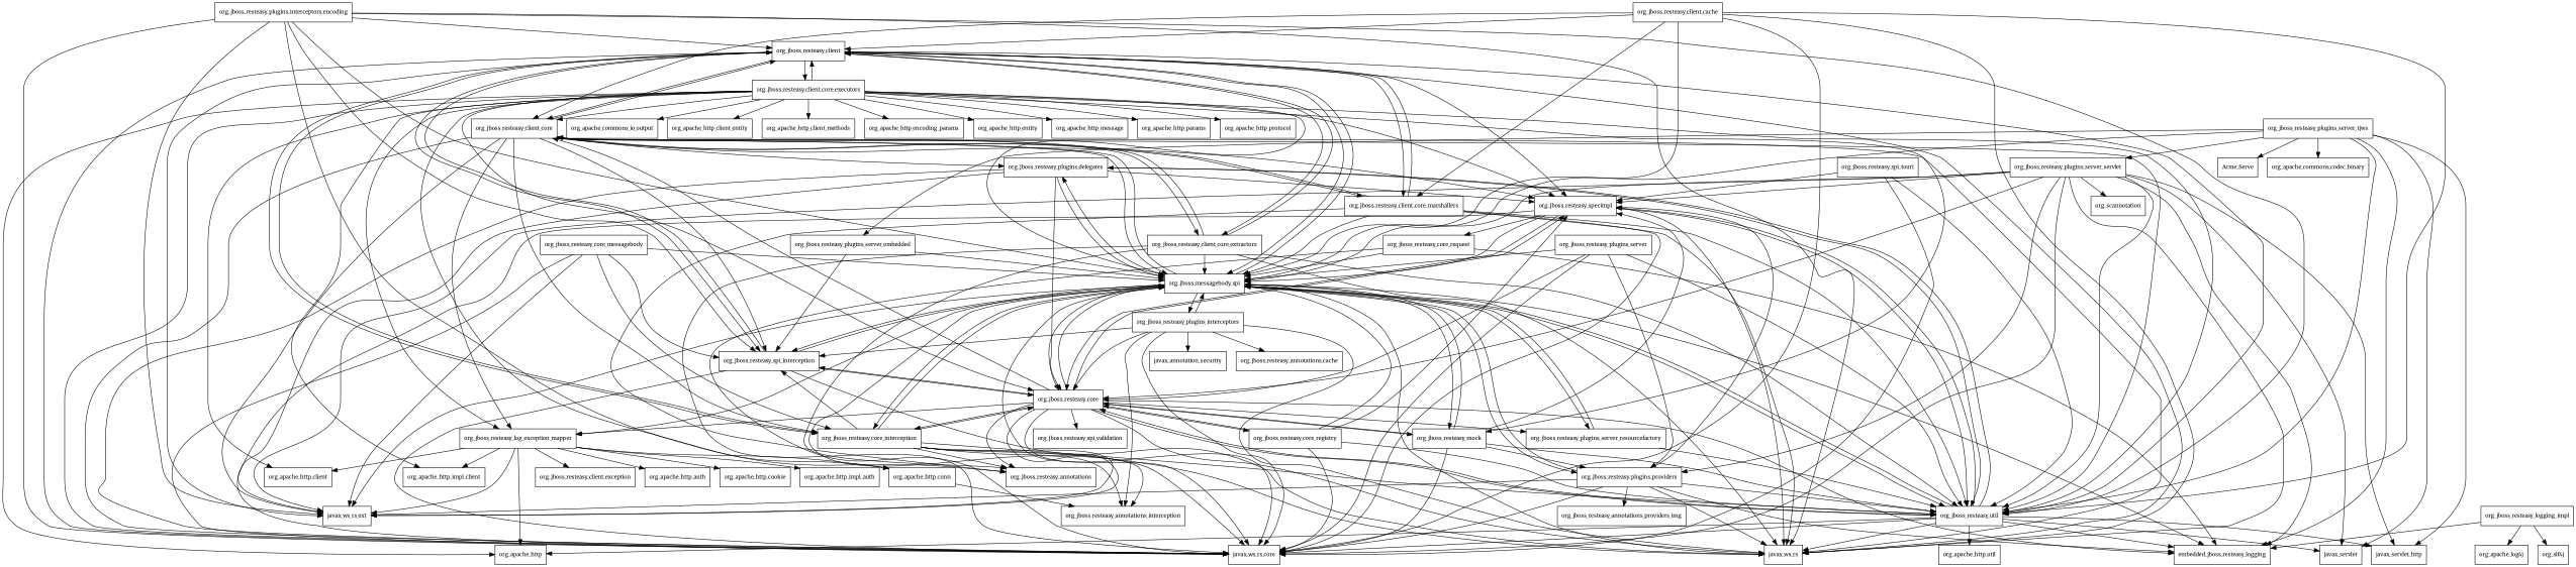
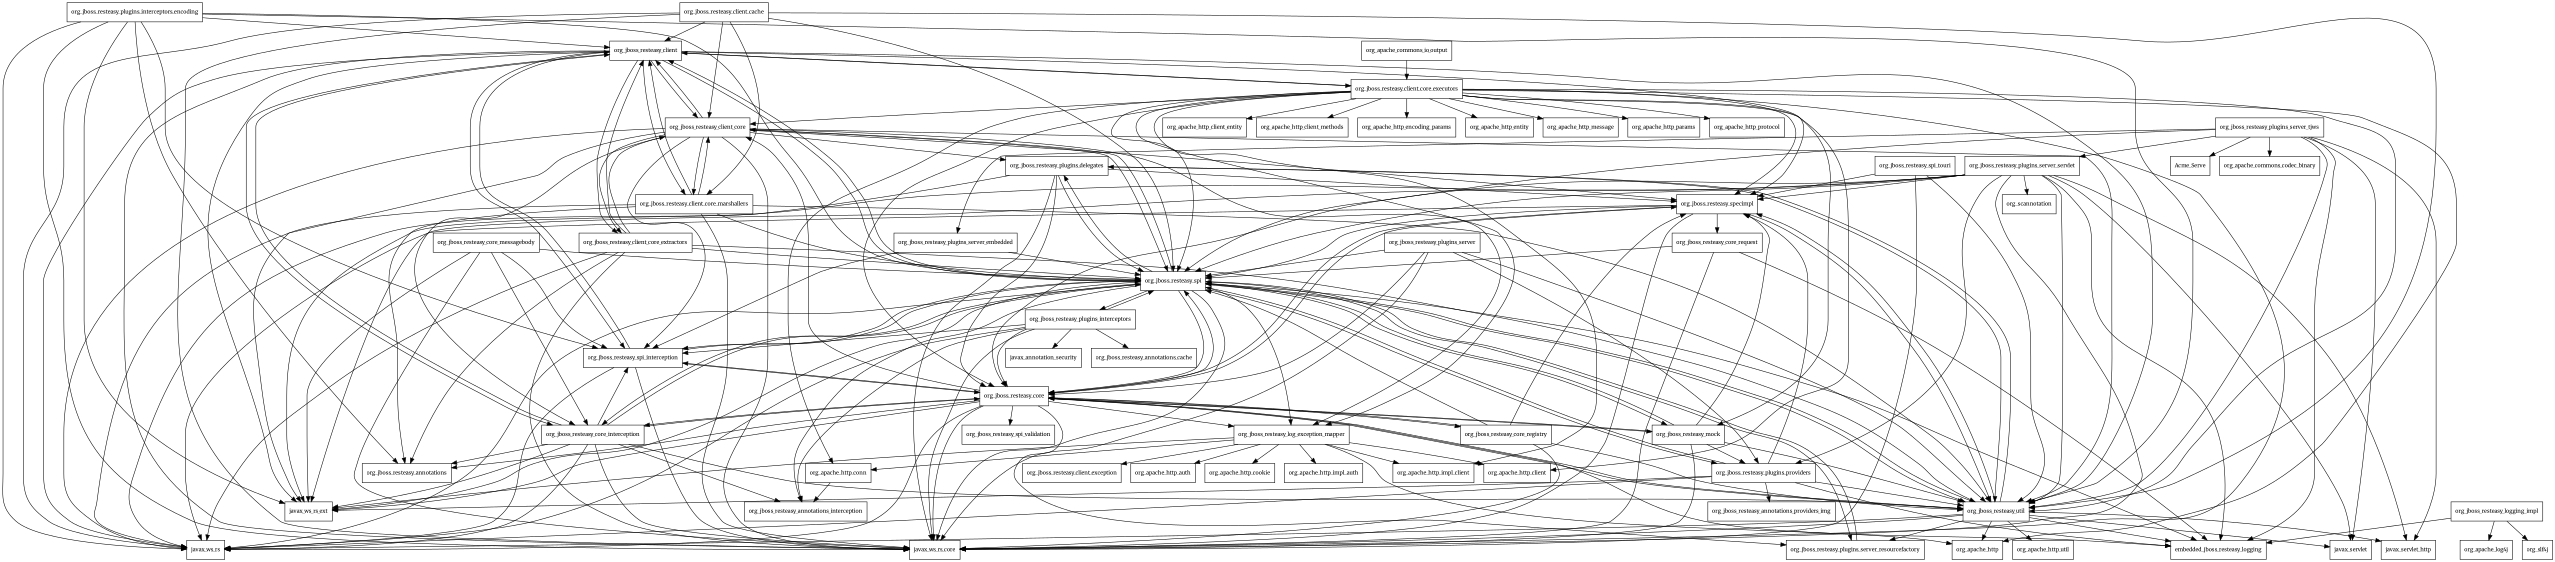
  digraph {
    fontname=Merriweather
    node [fontname=Merriweather fontsize=10.0 shape=box]
    edge [fontname=Merriweather]
    org_jboss_resteasy_client
    javax_ws_rs
    javax_ws_rs_core
    javax_ws_rs_ext
    org_jboss_resteasy_client_core
    org_jboss_resteasy_client_core_executors
    org_jboss_resteasy_client_core_extractors
    org_jboss_resteasy_client_core_marshallers
    org_jboss_resteasy_core_interception
    org_jboss_resteasy_specimpl
-   org_jboss_resteasy_spi [label=org_jboss_messagebody_spi]
+   org_jboss_resteasy_spi
    org_jboss_resteasy_spi_interception
    org_jboss_resteasy_util
    n14 [label=org_jboss_resteasy_log_exception_mapper]
    org_jboss_resteasy_plugins_delegates
    org_apache_commons_io_output
    org_apache_http
    org_apache_http_client
    org_apache_http_client_entity
    org_apache_http_client_methods
    n21 [label=org_apache_http_encoding_params]
    org_apache_http_conn
    org_apache_http_entity
    org_apache_http_impl_client
    org_apache_http_message
    org_apache_http_params
    org_apache_http_protocol
    org_jboss_resteasy_core
    org_jboss_resteasy_mock
    org_jboss_resteasy_annotations
    org_jboss_resteasy_annotations_interception
    org_jboss_resteasy_core_request
    n33 [label=embedded_jboss_resteasy_logging]
    org_jboss_resteasy_plugins_server_resourcefactory
    org_jboss_resteasy_plugins_providers
    org_jboss_resteasy_plugins_interceptors
    javax_servlet
    javax_servlet_http
    org_apache_http_util
    org_apache_http_auth
    org_apache_http_cookie
    org_apache_http_impl_auth
    org_jboss_resteasy_client_exception
    org_jboss_resteasy_core_registry
    org_jboss_resteasy_spi_validation
    org_jboss_resteasy_annotations_providers_img
    javax_annotation_security
    org_jboss_resteasy_annotations_cache
    org_jboss_resteasy_client_cache
    org_jboss_resteasy_core_messagebody
    org_jboss_resteasy_logging_impl
    org_apache_log4j
    org_slf4j
    org_jboss_resteasy_plugins_interceptors_encoding
    org_jboss_resteasy_plugins_server
    org_jboss_resteasy_plugins_server_embedded
    org_jboss_resteasy_plugins_server_servlet
    org_scannotation
    org_jboss_resteasy_plugins_server_tjws
    Acme_Serve
    org_apache_commons_codec_binary
    org_jboss_resteasy_spi_touri
    org_jboss_resteasy_client -> javax_ws_rs
    org_jboss_resteasy_client -> javax_ws_rs_core
    org_jboss_resteasy_client -> javax_ws_rs_ext
    org_jboss_resteasy_client -> org_jboss_resteasy_client_core
    org_jboss_resteasy_client -> org_jboss_resteasy_client_core_executors
    org_jboss_resteasy_client -> org_jboss_resteasy_client_core_extractors
    org_jboss_resteasy_client -> org_jboss_resteasy_client_core_marshallers
    org_jboss_resteasy_client -> org_jboss_resteasy_core_interception
    org_jboss_resteasy_client -> org_jboss_resteasy_specimpl
    org_jboss_resteasy_client -> org_jboss_resteasy_spi
    org_jboss_resteasy_client -> org_jboss_resteasy_spi_interception
    org_jboss_resteasy_client -> org_jboss_resteasy_util
    org_jboss_resteasy_client_core -> org_jboss_resteasy_client
    org_jboss_resteasy_client_core -> javax_ws_rs
    org_jboss_resteasy_client_core -> javax_ws_rs_core
    org_jboss_resteasy_client_core -> javax_ws_rs_ext
    org_jboss_resteasy_client_core -> org_jboss_resteasy_client_core_extractors
    org_jboss_resteasy_client_core -> org_jboss_resteasy_client_core_marshallers
    org_jboss_resteasy_client_core -> org_jboss_resteasy_core_interception
    org_jboss_resteasy_client_core -> org_jboss_resteasy_specimpl
    org_jboss_resteasy_client_core -> org_jboss_resteasy_spi
    org_jboss_resteasy_client_core -> org_jboss_resteasy_spi_interception
    org_jboss_resteasy_client_core -> org_jboss_resteasy_util
    org_jboss_resteasy_client_core -> n14
    org_jboss_resteasy_client_core -> org_jboss_resteasy_plugins_delegates
    org_jboss_resteasy_client_core_executors -> org_jboss_resteasy_client
    org_jboss_resteasy_client_core_executors -> javax_ws_rs_core
    org_jboss_resteasy_client_core_executors -> org_jboss_resteasy_client_core
    org_jboss_resteasy_client_core_executors -> org_jboss_resteasy_specimpl
    org_jboss_resteasy_client_core_executors -> org_jboss_resteasy_spi
    org_jboss_resteasy_client_core_executors -> org_jboss_resteasy_util
    org_jboss_resteasy_client_core_executors -> n14
-   org_jboss_resteasy_client_core_executors -> org_apache_commons_io_output
+   org_apache_commons_io_output -> org_jboss_resteasy_client_core_executors
    org_jboss_resteasy_client_core_executors -> org_apache_http
    org_jboss_resteasy_client_core_executors -> org_apache_http_client
    org_jboss_resteasy_client_core_executors -> org_apache_http_client_entity
    org_jboss_resteasy_client_core_executors -> org_apache_http_client_methods
    org_jboss_resteasy_client_core_executors -> n21
    org_jboss_resteasy_client_core_executors -> org_apache_http_conn
    org_jboss_resteasy_client_core_executors -> org_apache_http_entity
    org_jboss_resteasy_client_core_executors -> org_apache_http_impl_client
    org_jboss_resteasy_client_core_executors -> org_apache_http_message
    org_jboss_resteasy_client_core_executors -> org_apache_http_params
    org_jboss_resteasy_client_core_executors -> org_apache_http_protocol
    org_jboss_resteasy_client_core_executors -> org_jboss_resteasy_core
    org_jboss_resteasy_client_core_executors -> org_jboss_resteasy_mock
    org_jboss_resteasy_client_core_extractors -> org_jboss_resteasy_client
    org_jboss_resteasy_client_core_extractors -> javax_ws_rs
    org_jboss_resteasy_client_core_extractors -> javax_ws_rs_core
    org_jboss_resteasy_client_core_extractors -> org_jboss_resteasy_client_core
    org_jboss_resteasy_client_core_extractors -> org_jboss_resteasy_spi
    org_jboss_resteasy_client_core_extractors -> org_jboss_resteasy_util
    org_jboss_resteasy_client_core_extractors -> org_jboss_resteasy_annotations
    org_jboss_resteasy_client_core_marshallers -> org_jboss_resteasy_client
    org_jboss_resteasy_client_core_marshallers -> javax_ws_rs
    org_jboss_resteasy_client_core_marshallers -> javax_ws_rs_core
    org_jboss_resteasy_client_core_marshallers -> org_jboss_resteasy_client_core
    org_jboss_resteasy_client_core_marshallers -> org_jboss_resteasy_spi
    org_jboss_resteasy_client_core_marshallers -> org_jboss_resteasy_util
    org_jboss_resteasy_client_core_marshallers -> org_jboss_resteasy_annotations
    org_jboss_resteasy_core_interception -> org_jboss_resteasy_client
    org_jboss_resteasy_core_interception -> javax_ws_rs
    org_jboss_resteasy_core_interception -> javax_ws_rs_core
    org_jboss_resteasy_core_interception -> javax_ws_rs_ext
    org_jboss_resteasy_core_interception -> org_jboss_resteasy_spi
    org_jboss_resteasy_core_interception -> org_jboss_resteasy_spi_interception
    org_jboss_resteasy_core_interception -> org_jboss_resteasy_util
    org_jboss_resteasy_core_interception -> org_jboss_resteasy_core
    org_jboss_resteasy_core_interception -> org_jboss_resteasy_annotations
    org_jboss_resteasy_core_interception -> org_jboss_resteasy_annotations_interception
    org_jboss_resteasy_specimpl -> javax_ws_rs
    org_jboss_resteasy_specimpl -> javax_ws_rs_core
    org_jboss_resteasy_specimpl -> org_jboss_resteasy_spi
    org_jboss_resteasy_specimpl -> org_jboss_resteasy_util
    org_jboss_resteasy_specimpl -> org_jboss_resteasy_core
    org_jboss_resteasy_specimpl -> org_jboss_resteasy_core_request
    org_jboss_resteasy_spi -> org_jboss_resteasy_client
    org_jboss_resteasy_spi -> javax_ws_rs
    org_jboss_resteasy_spi -> javax_ws_rs_core
    org_jboss_resteasy_spi -> javax_ws_rs_ext
    org_jboss_resteasy_spi -> org_jboss_resteasy_client_core
    org_jboss_resteasy_spi -> org_jboss_resteasy_core_interception
    org_jboss_resteasy_spi -> org_jboss_resteasy_spi_interception
    org_jboss_resteasy_spi -> org_jboss_resteasy_util
    org_jboss_resteasy_spi -> n14
    org_jboss_resteasy_spi -> org_jboss_resteasy_plugins_delegates
    org_jboss_resteasy_spi -> org_jboss_resteasy_core
    org_jboss_resteasy_spi -> org_jboss_resteasy_mock
    org_jboss_resteasy_spi -> org_jboss_resteasy_annotations_interception
    org_jboss_resteasy_spi -> n33
    org_jboss_resteasy_spi -> org_jboss_resteasy_plugins_server_resourcefactory
    org_jboss_resteasy_spi -> org_jboss_resteasy_plugins_providers
    org_jboss_resteasy_spi -> org_jboss_resteasy_plugins_interceptors
    org_jboss_resteasy_spi_interception -> org_jboss_resteasy_client
    org_jboss_resteasy_spi_interception -> javax_ws_rs
    org_jboss_resteasy_spi_interception -> javax_ws_rs_core
    org_jboss_resteasy_spi_interception -> org_jboss_resteasy_spi
    org_jboss_resteasy_spi_interception -> org_jboss_resteasy_core
    org_jboss_resteasy_util -> javax_ws_rs
    org_jboss_resteasy_util -> javax_ws_rs_core
    org_jboss_resteasy_util -> org_jboss_resteasy_specimpl
    org_jboss_resteasy_util -> org_jboss_resteasy_spi
    org_jboss_resteasy_util -> org_jboss_resteasy_plugins_delegates
    org_jboss_resteasy_util -> org_apache_http
    org_jboss_resteasy_util -> org_jboss_resteasy_core
    org_jboss_resteasy_util -> n33
    org_jboss_resteasy_util -> javax_servlet
    org_jboss_resteasy_util -> javax_servlet_http
    org_jboss_resteasy_util -> org_apache_http_util
    n14 -> javax_ws_rs_ext
    n14 -> org_apache_http
    n14 -> org_apache_http_client
    n14 -> org_apache_http_conn
    n14 -> org_apache_http_impl_client
    n14 -> org_apache_http_auth
    n14 -> org_apache_http_cookie
    n14 -> org_apache_http_impl_auth
    n14 -> org_jboss_resteasy_client_exception
    org_jboss_resteasy_plugins_delegates -> javax_ws_rs_core
    org_jboss_resteasy_plugins_delegates -> javax_ws_rs_ext
    org_jboss_resteasy_plugins_delegates -> org_jboss_resteasy_specimpl
    org_jboss_resteasy_plugins_delegates -> org_jboss_resteasy_spi
    org_jboss_resteasy_plugins_delegates -> org_jboss_resteasy_util
    org_jboss_resteasy_plugins_delegates -> org_jboss_resteasy_core
    org_apache_http_conn -> org_jboss_resteasy_annotations_interception
    org_jboss_resteasy_core -> javax_ws_rs
    org_jboss_resteasy_core -> javax_ws_rs_core
    org_jboss_resteasy_core -> javax_ws_rs_ext
    org_jboss_resteasy_core -> org_jboss_resteasy_client_core
    org_jboss_resteasy_core -> org_jboss_resteasy_core_interception
    org_jboss_resteasy_core -> org_jboss_resteasy_specimpl
    org_jboss_resteasy_core -> org_jboss_resteasy_spi
    org_jboss_resteasy_core -> org_jboss_resteasy_spi_interception
    org_jboss_resteasy_core -> org_jboss_resteasy_util
    org_jboss_resteasy_core -> n14
    org_jboss_resteasy_core -> org_jboss_resteasy_mock
    org_jboss_resteasy_core -> org_jboss_resteasy_annotations
    org_jboss_resteasy_core -> n33
    org_jboss_resteasy_core -> org_jboss_resteasy_plugins_server_resourcefactory
    org_jboss_resteasy_core -> org_jboss_resteasy_core_registry
    org_jboss_resteasy_core -> org_jboss_resteasy_spi_validation
    org_jboss_resteasy_mock -> javax_ws_rs_core
    org_jboss_resteasy_mock -> org_jboss_resteasy_specimpl
    org_jboss_resteasy_mock -> org_jboss_resteasy_spi
    org_jboss_resteasy_mock -> org_jboss_resteasy_util
    org_jboss_resteasy_mock -> org_jboss_resteasy_core
    org_jboss_resteasy_mock -> org_jboss_resteasy_plugins_providers
    org_jboss_resteasy_core_request -> javax_ws_rs_core
    org_jboss_resteasy_core_request -> org_jboss_resteasy_spi
    org_jboss_resteasy_core_request -> n33
    org_jboss_resteasy_plugins_server_resourcefactory -> org_jboss_resteasy_spi
-   org_jboss_resteasy_plugins_server_resourcefactory -> org_jboss_resteasy_util
+   org_jboss_resteasy_util -> org_jboss_resteasy_plugins_server_resourcefactory
    org_jboss_resteasy_plugins_providers -> javax_ws_rs
-   org_jboss_resteasy_plugins_providers -> javax_ws_rs_core
    org_jboss_resteasy_plugins_providers -> javax_ws_rs_ext
    org_jboss_resteasy_plugins_providers -> org_jboss_resteasy_specimpl
    org_jboss_resteasy_plugins_providers -> org_jboss_resteasy_spi
    org_jboss_resteasy_plugins_providers -> org_jboss_resteasy_util
    org_jboss_resteasy_plugins_providers -> n33
    org_jboss_resteasy_plugins_providers -> org_jboss_resteasy_annotations_providers_img
    org_jboss_resteasy_plugins_interceptors -> javax_ws_rs
    org_jboss_resteasy_plugins_interceptors -> javax_ws_rs_core
    org_jboss_resteasy_plugins_interceptors -> org_jboss_resteasy_spi
    org_jboss_resteasy_plugins_interceptors -> org_jboss_resteasy_spi_interception
    org_jboss_resteasy_plugins_interceptors -> org_jboss_resteasy_core
    org_jboss_resteasy_plugins_interceptors -> org_jboss_resteasy_annotations_interception
    org_jboss_resteasy_plugins_interceptors -> javax_annotation_security
    org_jboss_resteasy_plugins_interceptors -> org_jboss_resteasy_annotations_cache
    org_jboss_resteasy_core_registry -> javax_ws_rs_core
    org_jboss_resteasy_core_registry -> org_jboss_resteasy_specimpl
    org_jboss_resteasy_core_registry -> org_jboss_resteasy_spi
    org_jboss_resteasy_core_registry -> org_jboss_resteasy_util
    org_jboss_resteasy_core_registry -> org_jboss_resteasy_core
    org_jboss_resteasy_client_cache -> org_jboss_resteasy_client
    org_jboss_resteasy_client_cache -> javax_ws_rs
    org_jboss_resteasy_client_cache -> javax_ws_rs_core
    org_jboss_resteasy_client_cache -> org_jboss_resteasy_client_core
    org_jboss_resteasy_client_cache -> org_jboss_resteasy_client_core_marshallers
    org_jboss_resteasy_client_cache -> org_jboss_resteasy_spi
    org_jboss_resteasy_client_cache -> org_jboss_resteasy_util
    org_jboss_resteasy_core_messagebody -> javax_ws_rs_core
    org_jboss_resteasy_core_messagebody -> javax_ws_rs_ext
    org_jboss_resteasy_core_messagebody -> org_jboss_resteasy_core_interception
    org_jboss_resteasy_core_messagebody -> org_jboss_resteasy_spi
    org_jboss_resteasy_core_messagebody -> org_jboss_resteasy_spi_interception
    org_jboss_resteasy_logging_impl -> n33
    org_jboss_resteasy_logging_impl -> org_apache_log4j
    org_jboss_resteasy_logging_impl -> org_slf4j
    org_jboss_resteasy_plugins_interceptors_encoding -> org_jboss_resteasy_client
    org_jboss_resteasy_plugins_interceptors_encoding -> javax_ws_rs
    org_jboss_resteasy_plugins_interceptors_encoding -> javax_ws_rs_core
    org_jboss_resteasy_plugins_interceptors_encoding -> javax_ws_rs_ext
    org_jboss_resteasy_plugins_interceptors_encoding -> org_jboss_resteasy_spi
    org_jboss_resteasy_plugins_interceptors_encoding -> org_jboss_resteasy_spi_interception
    org_jboss_resteasy_plugins_interceptors_encoding -> org_jboss_resteasy_util
    org_jboss_resteasy_plugins_interceptors_encoding -> org_jboss_resteasy_annotations
    org_jboss_resteasy_plugins_server -> javax_ws_rs_core
    org_jboss_resteasy_plugins_server -> org_jboss_resteasy_spi
    org_jboss_resteasy_plugins_server -> org_jboss_resteasy_util
    org_jboss_resteasy_plugins_server -> org_jboss_resteasy_core
    org_jboss_resteasy_plugins_server -> org_jboss_resteasy_plugins_providers
    org_jboss_resteasy_plugins_server_embedded -> org_jboss_resteasy_spi
    org_jboss_resteasy_plugins_server_embedded -> org_jboss_resteasy_spi_interception
    org_jboss_resteasy_plugins_server_servlet -> javax_ws_rs
    org_jboss_resteasy_plugins_server_servlet -> javax_ws_rs_core
    org_jboss_resteasy_plugins_server_servlet -> javax_ws_rs_ext
    org_jboss_resteasy_plugins_server_servlet -> org_jboss_resteasy_specimpl
    org_jboss_resteasy_plugins_server_servlet -> org_jboss_resteasy_spi
    org_jboss_resteasy_plugins_server_servlet -> org_jboss_resteasy_util
    org_jboss_resteasy_plugins_server_servlet -> org_jboss_resteasy_core
    org_jboss_resteasy_plugins_server_servlet -> n33
    org_jboss_resteasy_plugins_server_servlet -> org_jboss_resteasy_plugins_providers
    org_jboss_resteasy_plugins_server_servlet -> javax_servlet
    org_jboss_resteasy_plugins_server_servlet -> javax_servlet_http
    org_jboss_resteasy_plugins_server_servlet -> org_scannotation
    org_jboss_resteasy_plugins_server_tjws -> org_jboss_resteasy_spi
    org_jboss_resteasy_plugins_server_tjws -> org_jboss_resteasy_util
    org_jboss_resteasy_plugins_server_tjws -> n33
    org_jboss_resteasy_plugins_server_tjws -> javax_servlet
    org_jboss_resteasy_plugins_server_tjws -> javax_servlet_http
    org_jboss_resteasy_plugins_server_tjws -> org_jboss_resteasy_plugins_server_embedded
    org_jboss_resteasy_plugins_server_tjws -> org_jboss_resteasy_plugins_server_servlet
    org_jboss_resteasy_plugins_server_tjws -> Acme_Serve
    org_jboss_resteasy_plugins_server_tjws -> org_apache_commons_codec_binary
    org_jboss_resteasy_spi_touri -> javax_ws_rs_core
    org_jboss_resteasy_spi_touri -> org_jboss_resteasy_specimpl
    org_jboss_resteasy_spi_touri -> org_jboss_resteasy_util
  }
